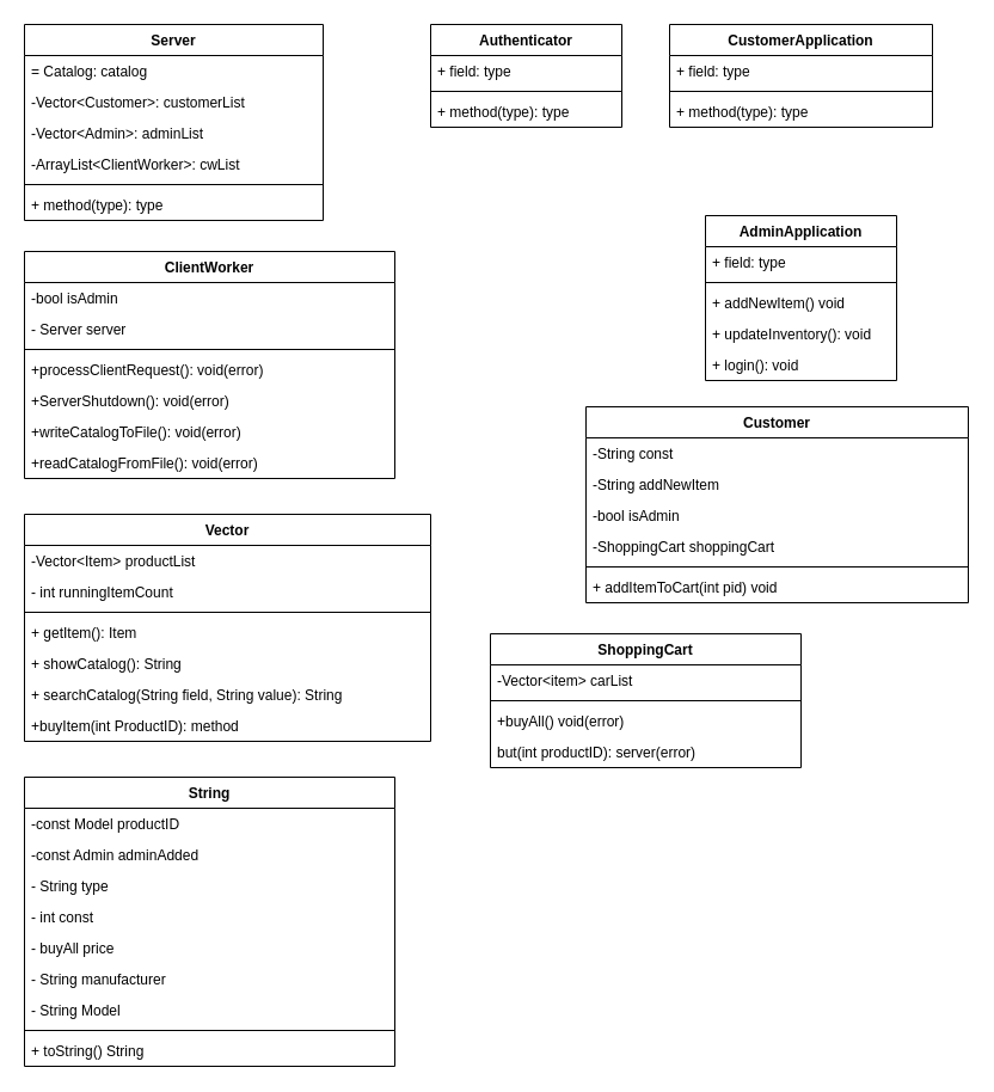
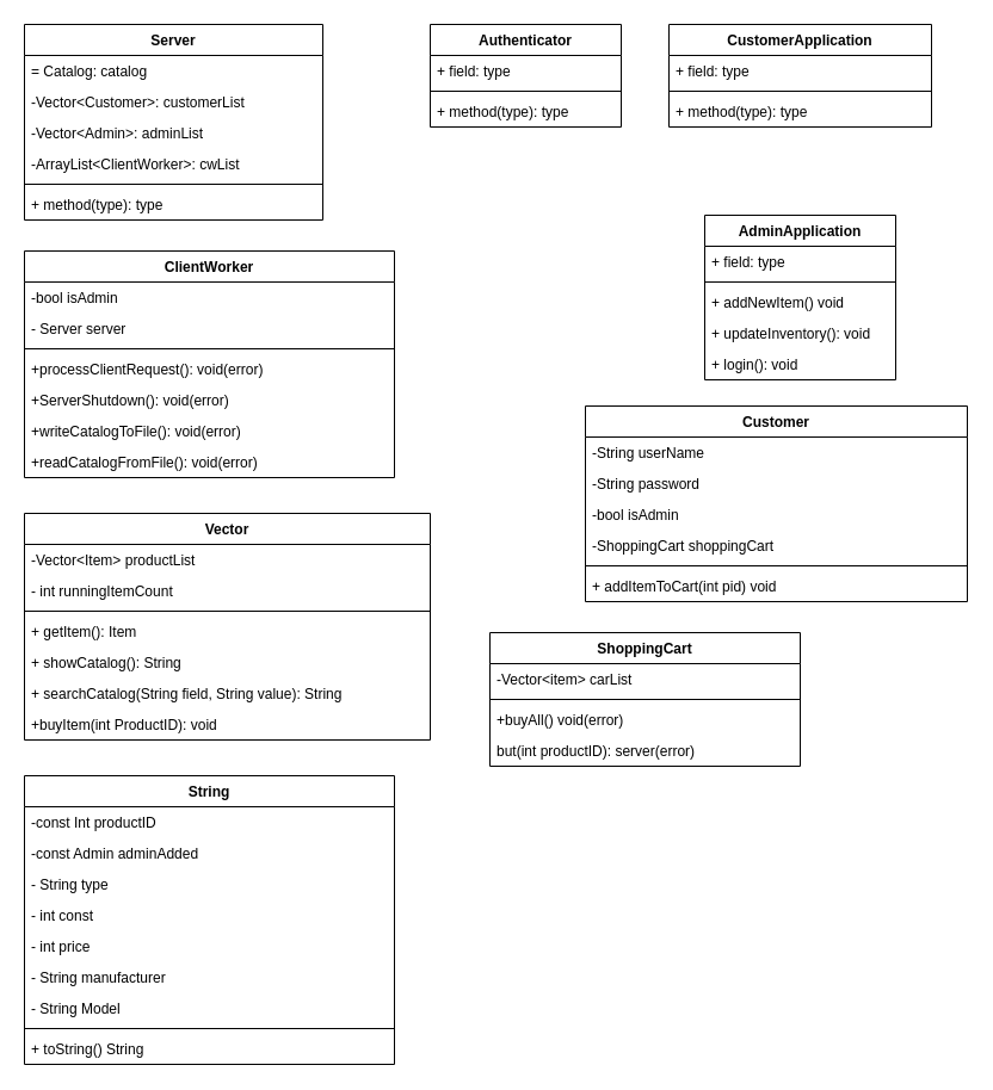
  <mxCell id="0" />
  <mxCell id="1" parent="0" />
  <mxCell id="2" value="Server" style="swimlane;fontStyle=1;align=center;verticalAlign=top;childLayout=stackLayout;horizontal=1;startSize=26;horizontalStack=0;resizeParent=1;resizeParentMax=0;resizeLast=0;collapsible=1;marginBottom=0;" vertex="1" parent="1"><mxGeometry x="20" y="20" width="250" height="164" as="geometry" /></mxCell>
  <mxCell id="3" value="= Catalog: catalog" style="text;strokeColor=none;fillColor=none;align=left;verticalAlign=top;spacingLeft=4;spacingRight=4;overflow=hidden;rotatable=0;points=[[0,0.5],[1,0.5]];portConstraint=eastwest;" vertex="1" parent="2"><mxGeometry y="26" width="250" height="26" as="geometry" /></mxCell>
  <mxCell id="4" value="-Vector&lt;Customer&gt;: customerList" style="text;strokeColor=none;fillColor=none;align=left;verticalAlign=top;spacingLeft=4;spacingRight=4;overflow=hidden;rotatable=0;points=[[0,0.5],[1,0.5]];portConstraint=eastwest;" vertex="1" parent="2"><mxGeometry y="52" width="250" height="26" as="geometry" /></mxCell>
  <mxCell id="5" value="-Vector&lt;Admin&gt;: adminList" style="text;strokeColor=none;fillColor=none;align=left;verticalAlign=top;spacingLeft=4;spacingRight=4;overflow=hidden;rotatable=0;points=[[0,0.5],[1,0.5]];portConstraint=eastwest;" vertex="1" parent="2"><mxGeometry y="78" width="250" height="26" as="geometry" /></mxCell>
  <mxCell id="6" value="-ArrayList&lt;ClientWorker&gt;: cwList" style="text;strokeColor=none;fillColor=none;align=left;verticalAlign=top;spacingLeft=4;spacingRight=4;overflow=hidden;rotatable=0;points=[[0,0.5],[1,0.5]];portConstraint=eastwest;" vertex="1" parent="2"><mxGeometry y="104" width="250" height="26" as="geometry" /></mxCell>
  <mxCell id="7" value="" style="line;strokeWidth=1;fillColor=none;align=left;verticalAlign=middle;spacingTop=-1;spacingLeft=3;spacingRight=3;rotatable=0;labelPosition=right;points=[];portConstraint=eastwest;" vertex="1" parent="2"><mxGeometry y="130" width="250" height="8" as="geometry" /></mxCell>
  <mxCell id="8" value="+ method(type): type" style="text;strokeColor=none;fillColor=none;align=left;verticalAlign=top;spacingLeft=4;spacingRight=4;overflow=hidden;rotatable=0;points=[[0,0.5],[1,0.5]];portConstraint=eastwest;" vertex="1" parent="2"><mxGeometry y="138" width="250" height="26" as="geometry" /></mxCell>
  <mxCell id="9" value="Vector" style="swimlane;fontStyle=1;align=center;verticalAlign=top;childLayout=stackLayout;horizontal=1;startSize=26;horizontalStack=0;resizeParent=1;resizeParentMax=0;resizeLast=0;collapsible=1;marginBottom=0;" vertex="1" parent="1"><mxGeometry x="20" y="430" width="340" height="190" as="geometry" /></mxCell>
  <mxCell id="10" value="-Vector&lt;Item&gt; productList" style="text;strokeColor=none;fillColor=none;align=left;verticalAlign=top;spacingLeft=4;spacingRight=4;overflow=hidden;rotatable=0;points=[[0,0.5],[1,0.5]];portConstraint=eastwest;" vertex="1" parent="9"><mxGeometry y="26" width="340" height="26" as="geometry" /></mxCell>
  <mxCell id="11" value="- int runningItemCount" style="text;strokeColor=none;fillColor=none;align=left;verticalAlign=top;spacingLeft=4;spacingRight=4;overflow=hidden;rotatable=0;points=[[0,0.5],[1,0.5]];portConstraint=eastwest;" vertex="1" parent="9"><mxGeometry y="52" width="340" height="26" as="geometry" /></mxCell>
  <mxCell id="12" value="" style="line;strokeWidth=1;fillColor=none;align=left;verticalAlign=middle;spacingTop=-1;spacingLeft=3;spacingRight=3;rotatable=0;labelPosition=right;points=[];portConstraint=eastwest;" vertex="1" parent="9"><mxGeometry y="78" width="340" height="8" as="geometry" /></mxCell>
  <mxCell id="13" value="+ getItem(): Item" style="text;strokeColor=none;fillColor=none;align=left;verticalAlign=top;spacingLeft=4;spacingRight=4;overflow=hidden;rotatable=0;points=[[0,0.5],[1,0.5]];portConstraint=eastwest;" vertex="1" parent="9"><mxGeometry y="86" width="340" height="26" as="geometry" /></mxCell>
  <mxCell id="14" value="+ showCatalog(): String" style="text;strokeColor=none;fillColor=none;align=left;verticalAlign=top;spacingLeft=4;spacingRight=4;overflow=hidden;rotatable=0;points=[[0,0.5],[1,0.5]];portConstraint=eastwest;" vertex="1" parent="9"><mxGeometry y="112" width="340" height="26" as="geometry" /></mxCell>
  <mxCell id="15" value="+ searchCatalog(String field, String value): String" style="text;strokeColor=none;fillColor=none;align=left;verticalAlign=top;spacingLeft=4;spacingRight=4;overflow=hidden;rotatable=0;points=[[0,0.5],[1,0.5]];portConstraint=eastwest;" vertex="1" parent="9"><mxGeometry y="138" width="340" height="26" as="geometry" /></mxCell>
- <mxCell id="16" value="+buyItem(int ProductID): method " style="text;strokeColor=none;fillColor=none;align=left;verticalAlign=top;spacingLeft=4;spacingRight=4;overflow=hidden;rotatable=0;points=[[0,0.5],[1,0.5]];portConstraint=eastwest;" vertex="1" parent="9"><mxGeometry y="164" width="340" height="26" as="geometry" /></mxCell>
+ <mxCell id="16" value="+buyItem(int ProductID): void " style="text;strokeColor=none;fillColor=none;align=left;verticalAlign=top;spacingLeft=4;spacingRight=4;overflow=hidden;rotatable=0;points=[[0,0.5],[1,0.5]];portConstraint=eastwest;" vertex="1" parent="9"><mxGeometry y="164" width="340" height="26" as="geometry" /></mxCell>
  <mxCell id="17" value="String" style="swimlane;fontStyle=1;align=center;verticalAlign=top;childLayout=stackLayout;horizontal=1;startSize=26;horizontalStack=0;resizeParent=1;resizeParentMax=0;resizeLast=0;collapsible=1;marginBottom=0;" vertex="1" parent="1"><mxGeometry x="20" y="650" width="310" height="242" as="geometry" /></mxCell>
- <mxCell id="18" value="-const Model productID" style="text;strokeColor=none;fillColor=none;align=left;verticalAlign=top;spacingLeft=4;spacingRight=4;overflow=hidden;rotatable=0;points=[[0,0.5],[1,0.5]];portConstraint=eastwest;" vertex="1" parent="17"><mxGeometry y="26" width="310" height="26" as="geometry" /></mxCell>
+ <mxCell id="18" value="-const Int productID" style="text;strokeColor=none;fillColor=none;align=left;verticalAlign=top;spacingLeft=4;spacingRight=4;overflow=hidden;rotatable=0;points=[[0,0.5],[1,0.5]];portConstraint=eastwest;" vertex="1" parent="17"><mxGeometry y="26" width="310" height="26" as="geometry" /></mxCell>
  <mxCell id="19" value="-const Admin adminAdded" style="text;strokeColor=none;fillColor=none;align=left;verticalAlign=top;spacingLeft=4;spacingRight=4;overflow=hidden;rotatable=0;points=[[0,0.5],[1,0.5]];portConstraint=eastwest;" vertex="1" parent="17"><mxGeometry y="52" width="310" height="26" as="geometry" /></mxCell>
  <mxCell id="20" value="- String type" style="text;strokeColor=none;fillColor=none;align=left;verticalAlign=top;spacingLeft=4;spacingRight=4;overflow=hidden;rotatable=0;points=[[0,0.5],[1,0.5]];portConstraint=eastwest;" vertex="1" parent="17"><mxGeometry y="78" width="310" height="26" as="geometry" /></mxCell>
  <mxCell id="21" value="- int const" style="text;strokeColor=none;fillColor=none;align=left;verticalAlign=top;spacingLeft=4;spacingRight=4;overflow=hidden;rotatable=0;points=[[0,0.5],[1,0.5]];portConstraint=eastwest;" vertex="1" parent="17"><mxGeometry y="104" width="310" height="26" as="geometry" /></mxCell>
- <mxCell id="22" value="- buyAll price" style="text;strokeColor=none;fillColor=none;align=left;verticalAlign=top;spacingLeft=4;spacingRight=4;overflow=hidden;rotatable=0;points=[[0,0.5],[1,0.5]];portConstraint=eastwest;" vertex="1" parent="17"><mxGeometry y="130" width="310" height="26" as="geometry" /></mxCell>
+ <mxCell id="22" value="- int price" style="text;strokeColor=none;fillColor=none;align=left;verticalAlign=top;spacingLeft=4;spacingRight=4;overflow=hidden;rotatable=0;points=[[0,0.5],[1,0.5]];portConstraint=eastwest;" vertex="1" parent="17"><mxGeometry y="130" width="310" height="26" as="geometry" /></mxCell>
  <mxCell id="23" value="- String manufacturer" style="text;strokeColor=none;fillColor=none;align=left;verticalAlign=top;spacingLeft=4;spacingRight=4;overflow=hidden;rotatable=0;points=[[0,0.5],[1,0.5]];portConstraint=eastwest;" vertex="1" parent="17"><mxGeometry y="156" width="310" height="26" as="geometry" /></mxCell>
  <mxCell id="24" value="- String Model" style="text;strokeColor=none;fillColor=none;align=left;verticalAlign=top;spacingLeft=4;spacingRight=4;overflow=hidden;rotatable=0;points=[[0,0.5],[1,0.5]];portConstraint=eastwest;" vertex="1" parent="17"><mxGeometry y="182" width="310" height="26" as="geometry" /></mxCell>
  <mxCell id="25" value="" style="line;strokeWidth=1;fillColor=none;align=left;verticalAlign=middle;spacingTop=-1;spacingLeft=3;spacingRight=3;rotatable=0;labelPosition=right;points=[];portConstraint=eastwest;" vertex="1" parent="17"><mxGeometry y="208" width="310" height="8" as="geometry" /></mxCell>
  <mxCell id="26" value="+ toString() String" style="text;strokeColor=none;fillColor=none;align=left;verticalAlign=top;spacingLeft=4;spacingRight=4;overflow=hidden;rotatable=0;points=[[0,0.5],[1,0.5]];portConstraint=eastwest;" vertex="1" parent="17"><mxGeometry y="216" width="310" height="26" as="geometry" /></mxCell>
  <mxCell id="27" value="ClientWorker" style="swimlane;fontStyle=1;align=center;verticalAlign=top;childLayout=stackLayout;horizontal=1;startSize=26;horizontalStack=0;resizeParent=1;resizeParentMax=0;resizeLast=0;collapsible=1;marginBottom=0;" vertex="1" parent="1"><mxGeometry x="20" y="210" width="310" height="190" as="geometry" /></mxCell>
  <mxCell id="28" value="-bool isAdmin" style="text;strokeColor=none;fillColor=none;align=left;verticalAlign=top;spacingLeft=4;spacingRight=4;overflow=hidden;rotatable=0;points=[[0,0.5],[1,0.5]];portConstraint=eastwest;" vertex="1" parent="27"><mxGeometry y="26" width="310" height="26" as="geometry" /></mxCell>
  <mxCell id="29" value="- Server server" style="text;strokeColor=none;fillColor=none;align=left;verticalAlign=top;spacingLeft=4;spacingRight=4;overflow=hidden;rotatable=0;points=[[0,0.5],[1,0.5]];portConstraint=eastwest;" vertex="1" parent="27"><mxGeometry y="52" width="310" height="26" as="geometry" /></mxCell>
  <mxCell id="30" value="" style="line;strokeWidth=1;fillColor=none;align=left;verticalAlign=middle;spacingTop=-1;spacingLeft=3;spacingRight=3;rotatable=0;labelPosition=right;points=[];portConstraint=eastwest;" vertex="1" parent="27"><mxGeometry y="78" width="310" height="8" as="geometry" /></mxCell>
  <mxCell id="31" value="+processClientRequest(): void(error)" style="text;strokeColor=none;fillColor=none;align=left;verticalAlign=top;spacingLeft=4;spacingRight=4;overflow=hidden;rotatable=0;points=[[0,0.5],[1,0.5]];portConstraint=eastwest;" vertex="1" parent="27"><mxGeometry y="86" width="310" height="26" as="geometry" /></mxCell>
  <mxCell id="32" value="+ServerShutdown(): void(error)" style="text;strokeColor=none;fillColor=none;align=left;verticalAlign=top;spacingLeft=4;spacingRight=4;overflow=hidden;rotatable=0;points=[[0,0.5],[1,0.5]];portConstraint=eastwest;" vertex="1" parent="27"><mxGeometry y="112" width="310" height="26" as="geometry" /></mxCell>
  <mxCell id="33" value="+writeCatalogToFile(): void(error)" style="text;strokeColor=none;fillColor=none;align=left;verticalAlign=top;spacingLeft=4;spacingRight=4;overflow=hidden;rotatable=0;points=[[0,0.5],[1,0.5]];portConstraint=eastwest;" vertex="1" parent="27"><mxGeometry y="138" width="310" height="26" as="geometry" /></mxCell>
  <mxCell id="34" value="+readCatalogFromFile(): void(error)" style="text;strokeColor=none;fillColor=none;align=left;verticalAlign=top;spacingLeft=4;spacingRight=4;overflow=hidden;rotatable=0;points=[[0,0.5],[1,0.5]];portConstraint=eastwest;" vertex="1" parent="27"><mxGeometry y="164" width="310" height="26" as="geometry" /></mxCell>
  <mxCell id="35" value="Customer" style="swimlane;fontStyle=1;align=center;verticalAlign=top;childLayout=stackLayout;horizontal=1;startSize=26;horizontalStack=0;resizeParent=1;resizeParentMax=0;resizeLast=0;collapsible=1;marginBottom=0;" vertex="1" parent="1"><mxGeometry x="490" y="340" width="320" height="164" as="geometry" /></mxCell>
- <mxCell id="36" value="-String const" style="text;strokeColor=none;fillColor=none;align=left;verticalAlign=top;spacingLeft=4;spacingRight=4;overflow=hidden;rotatable=0;points=[[0,0.5],[1,0.5]];portConstraint=eastwest;" vertex="1" parent="35"><mxGeometry y="26" width="320" height="26" as="geometry" /></mxCell>
- <mxCell id="37" value="-String addNewItem" style="text;strokeColor=none;fillColor=none;align=left;verticalAlign=top;spacingLeft=4;spacingRight=4;overflow=hidden;rotatable=0;points=[[0,0.5],[1,0.5]];portConstraint=eastwest;" vertex="1" parent="35"><mxGeometry y="52" width="320" height="26" as="geometry" /></mxCell>
+ <mxCell id="36" value="-String userName" style="text;strokeColor=none;fillColor=none;align=left;verticalAlign=top;spacingLeft=4;spacingRight=4;overflow=hidden;rotatable=0;points=[[0,0.5],[1,0.5]];portConstraint=eastwest;" vertex="1" parent="35"><mxGeometry y="26" width="320" height="26" as="geometry" /></mxCell>
+ <mxCell id="37" value="-String password" style="text;strokeColor=none;fillColor=none;align=left;verticalAlign=top;spacingLeft=4;spacingRight=4;overflow=hidden;rotatable=0;points=[[0,0.5],[1,0.5]];portConstraint=eastwest;" vertex="1" parent="35"><mxGeometry y="52" width="320" height="26" as="geometry" /></mxCell>
  <mxCell id="38" value="-bool isAdmin" style="text;strokeColor=none;fillColor=none;align=left;verticalAlign=top;spacingLeft=4;spacingRight=4;overflow=hidden;rotatable=0;points=[[0,0.5],[1,0.5]];portConstraint=eastwest;" vertex="1" parent="35"><mxGeometry y="78" width="320" height="26" as="geometry" /></mxCell>
  <mxCell id="39" value="-ShoppingCart shoppingCart" style="text;strokeColor=none;fillColor=none;align=left;verticalAlign=top;spacingLeft=4;spacingRight=4;overflow=hidden;rotatable=0;points=[[0,0.5],[1,0.5]];portConstraint=eastwest;" vertex="1" parent="35"><mxGeometry y="104" width="320" height="26" as="geometry" /></mxCell>
  <mxCell id="40" value="" style="line;strokeWidth=1;fillColor=none;align=left;verticalAlign=middle;spacingTop=-1;spacingLeft=3;spacingRight=3;rotatable=0;labelPosition=right;points=[];portConstraint=eastwest;" vertex="1" parent="35"><mxGeometry y="130" width="320" height="8" as="geometry" /></mxCell>
  <mxCell id="41" value="+ addItemToCart(int pid) void" style="text;strokeColor=none;fillColor=none;align=left;verticalAlign=top;spacingLeft=4;spacingRight=4;overflow=hidden;rotatable=0;points=[[0,0.5],[1,0.5]];portConstraint=eastwest;" vertex="1" parent="35"><mxGeometry y="138" width="320" height="26" as="geometry" /></mxCell>
  <mxCell id="42" value="ShoppingCart" style="swimlane;fontStyle=1;align=center;verticalAlign=top;childLayout=stackLayout;horizontal=1;startSize=26;horizontalStack=0;resizeParent=1;resizeParentMax=0;resizeLast=0;collapsible=1;marginBottom=0;" vertex="1" parent="1"><mxGeometry x="410" y="530" width="260" height="112" as="geometry" /></mxCell>
  <mxCell id="43" value="-Vector&lt;item&gt; carList" style="text;strokeColor=none;fillColor=none;align=left;verticalAlign=top;spacingLeft=4;spacingRight=4;overflow=hidden;rotatable=0;points=[[0,0.5],[1,0.5]];portConstraint=eastwest;" vertex="1" parent="42"><mxGeometry y="26" width="260" height="26" as="geometry" /></mxCell>
  <mxCell id="44" value="" style="line;strokeWidth=1;fillColor=none;align=left;verticalAlign=middle;spacingTop=-1;spacingLeft=3;spacingRight=3;rotatable=0;labelPosition=right;points=[];portConstraint=eastwest;" vertex="1" parent="42"><mxGeometry y="52" width="260" height="8" as="geometry" /></mxCell>
  <mxCell id="45" value="+buyAll() void(error)" style="text;strokeColor=none;fillColor=none;align=left;verticalAlign=top;spacingLeft=4;spacingRight=4;overflow=hidden;rotatable=0;points=[[0,0.5],[1,0.5]];portConstraint=eastwest;" vertex="1" parent="42"><mxGeometry y="60" width="260" height="26" as="geometry" /></mxCell>
  <mxCell id="46" value="but(int productID): server(error)" style="text;strokeColor=none;fillColor=none;align=left;verticalAlign=top;spacingLeft=4;spacingRight=4;overflow=hidden;rotatable=0;points=[[0,0.5],[1,0.5]];portConstraint=eastwest;" vertex="1" parent="42"><mxGeometry y="86" width="260" height="26" as="geometry" /></mxCell>
  <mxCell id="47" value="CustomerApplication" style="swimlane;fontStyle=1;align=center;verticalAlign=top;childLayout=stackLayout;horizontal=1;startSize=26;horizontalStack=0;resizeParent=1;resizeParentMax=0;resizeLast=0;collapsible=1;marginBottom=0;" vertex="1" parent="1"><mxGeometry x="560" y="20" width="220" height="86" as="geometry" /></mxCell>
  <mxCell id="48" value="+ field: type" style="text;strokeColor=none;fillColor=none;align=left;verticalAlign=top;spacingLeft=4;spacingRight=4;overflow=hidden;rotatable=0;points=[[0,0.5],[1,0.5]];portConstraint=eastwest;" vertex="1" parent="47"><mxGeometry y="26" width="220" height="26" as="geometry" /></mxCell>
  <mxCell id="49" value="" style="line;strokeWidth=1;fillColor=none;align=left;verticalAlign=middle;spacingTop=-1;spacingLeft=3;spacingRight=3;rotatable=0;labelPosition=right;points=[];portConstraint=eastwest;" vertex="1" parent="47"><mxGeometry y="52" width="220" height="8" as="geometry" /></mxCell>
  <mxCell id="50" value="+ method(type): type" style="text;strokeColor=none;fillColor=none;align=left;verticalAlign=top;spacingLeft=4;spacingRight=4;overflow=hidden;rotatable=0;points=[[0,0.5],[1,0.5]];portConstraint=eastwest;" vertex="1" parent="47"><mxGeometry y="60" width="220" height="26" as="geometry" /></mxCell>
  <mxCell id="51" value="AdminApplication" style="swimlane;fontStyle=1;align=center;verticalAlign=top;childLayout=stackLayout;horizontal=1;startSize=26;horizontalStack=0;resizeParent=1;resizeParentMax=0;resizeLast=0;collapsible=1;marginBottom=0;" vertex="1" parent="1"><mxGeometry x="590" y="180" width="160" height="138" as="geometry" /></mxCell>
  <mxCell id="52" value="+ field: type" style="text;strokeColor=none;fillColor=none;align=left;verticalAlign=top;spacingLeft=4;spacingRight=4;overflow=hidden;rotatable=0;points=[[0,0.5],[1,0.5]];portConstraint=eastwest;" vertex="1" parent="51"><mxGeometry y="26" width="160" height="26" as="geometry" /></mxCell>
  <mxCell id="53" value="" style="line;strokeWidth=1;fillColor=none;align=left;verticalAlign=middle;spacingTop=-1;spacingLeft=3;spacingRight=3;rotatable=0;labelPosition=right;points=[];portConstraint=eastwest;" vertex="1" parent="51"><mxGeometry y="52" width="160" height="8" as="geometry" /></mxCell>
  <mxCell id="54" value="+ addNewItem() void" style="text;strokeColor=none;fillColor=none;align=left;verticalAlign=top;spacingLeft=4;spacingRight=4;overflow=hidden;rotatable=0;points=[[0,0.5],[1,0.5]];portConstraint=eastwest;" vertex="1" parent="51"><mxGeometry y="60" width="160" height="26" as="geometry" /></mxCell>
  <mxCell id="55" value="+ updateInventory(): void" style="text;strokeColor=none;fillColor=none;align=left;verticalAlign=top;spacingLeft=4;spacingRight=4;overflow=hidden;rotatable=0;points=[[0,0.5],[1,0.5]];portConstraint=eastwest;" vertex="1" parent="51"><mxGeometry y="86" width="160" height="26" as="geometry" /></mxCell>
  <mxCell id="56" value="+ login(): void" style="text;strokeColor=none;fillColor=none;align=left;verticalAlign=top;spacingLeft=4;spacingRight=4;overflow=hidden;rotatable=0;points=[[0,0.5],[1,0.5]];portConstraint=eastwest;" vertex="1" parent="51"><mxGeometry y="112" width="160" height="26" as="geometry" /></mxCell>
  <mxCell id="57" value="Authenticator" style="swimlane;fontStyle=1;align=center;verticalAlign=top;childLayout=stackLayout;horizontal=1;startSize=26;horizontalStack=0;resizeParent=1;resizeParentMax=0;resizeLast=0;collapsible=1;marginBottom=0;" vertex="1" parent="1"><mxGeometry x="360" y="20" width="160" height="86" as="geometry" /></mxCell>
  <mxCell id="58" value="+ field: type" style="text;strokeColor=none;fillColor=none;align=left;verticalAlign=top;spacingLeft=4;spacingRight=4;overflow=hidden;rotatable=0;points=[[0,0.5],[1,0.5]];portConstraint=eastwest;" vertex="1" parent="57"><mxGeometry y="26" width="160" height="26" as="geometry" /></mxCell>
  <mxCell id="59" value="" style="line;strokeWidth=1;fillColor=none;align=left;verticalAlign=middle;spacingTop=-1;spacingLeft=3;spacingRight=3;rotatable=0;labelPosition=right;points=[];portConstraint=eastwest;" vertex="1" parent="57"><mxGeometry y="52" width="160" height="8" as="geometry" /></mxCell>
  <mxCell id="60" value="+ method(type): type" style="text;strokeColor=none;fillColor=none;align=left;verticalAlign=top;spacingLeft=4;spacingRight=4;overflow=hidden;rotatable=0;points=[[0,0.5],[1,0.5]];portConstraint=eastwest;" vertex="1" parent="57"><mxGeometry y="60" width="160" height="26" as="geometry" /></mxCell>
